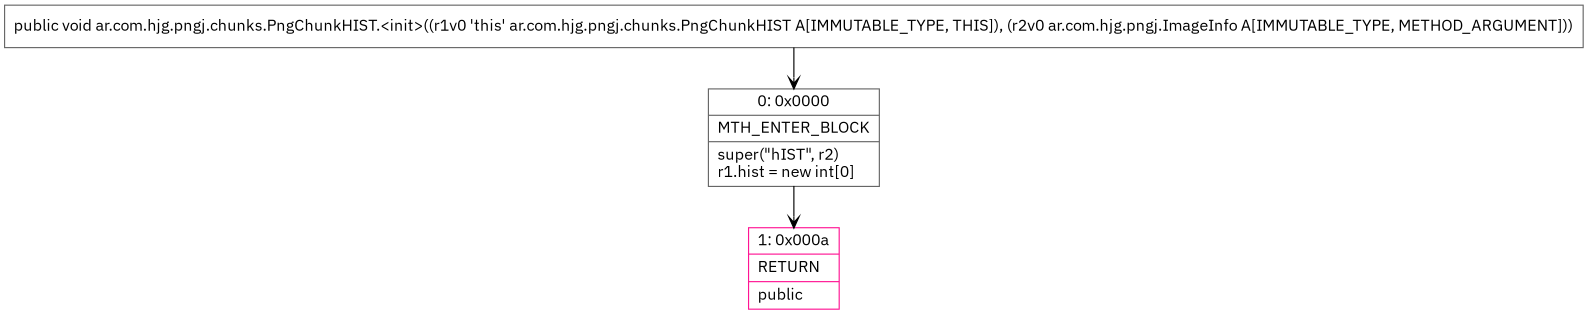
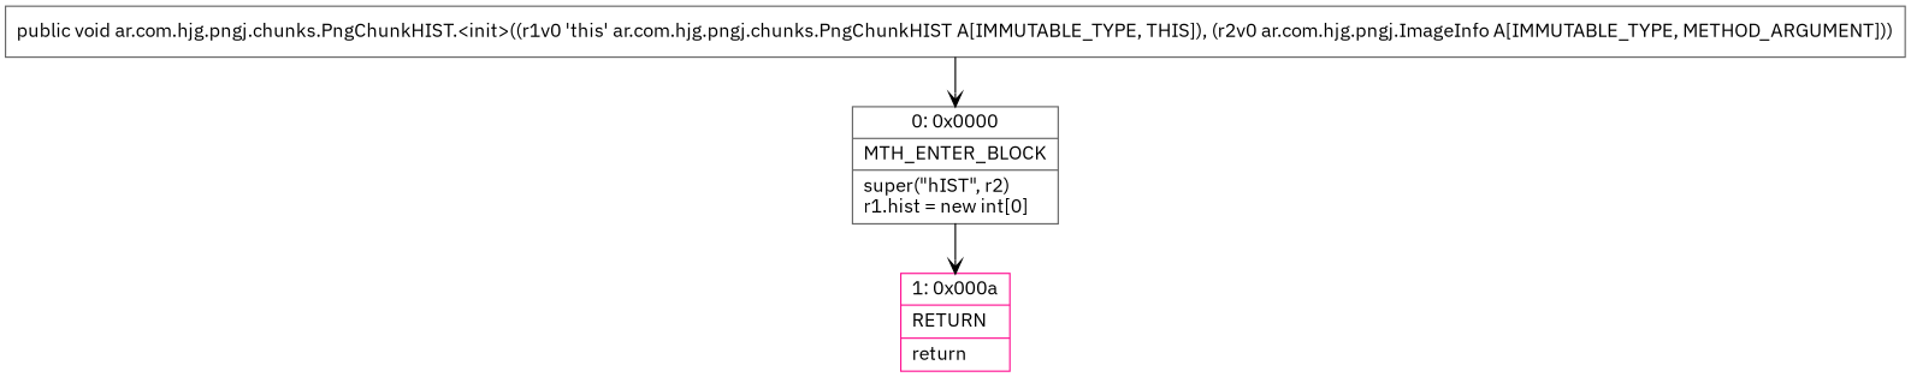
  digraph {
    fontname="IBM Plex Sans"
    node [shape=record color=gray40 fontname="IBM Plex Sans"]
    edge [arrowhead=vee fontname="IBM Plex Sans"]
    n1 [label="{0\:\ 0x0000|MTH_ENTER_BLOCK\l|super(\"hIST\", r2)\lr1.hist = new int[0]\l}"]
-   n2 [label="{1\:\ 0x000a|RETURN\l|public\l}" color=deeppink]
+   n2 [label="{1\:\ 0x000a|RETURN\l|return\l}" color=deeppink]
    n3 [label="{public void ar.com.hjg.pngj.chunks.PngChunkHIST.\<init\>((r1v0 'this' ar.com.hjg.pngj.chunks.PngChunkHIST A[IMMUTABLE_TYPE, THIS]), (r2v0 ar.com.hjg.pngj.ImageInfo A[IMMUTABLE_TYPE, METHOD_ARGUMENT])) }"]
    n1 -> n2
    n3 -> n1
  }
